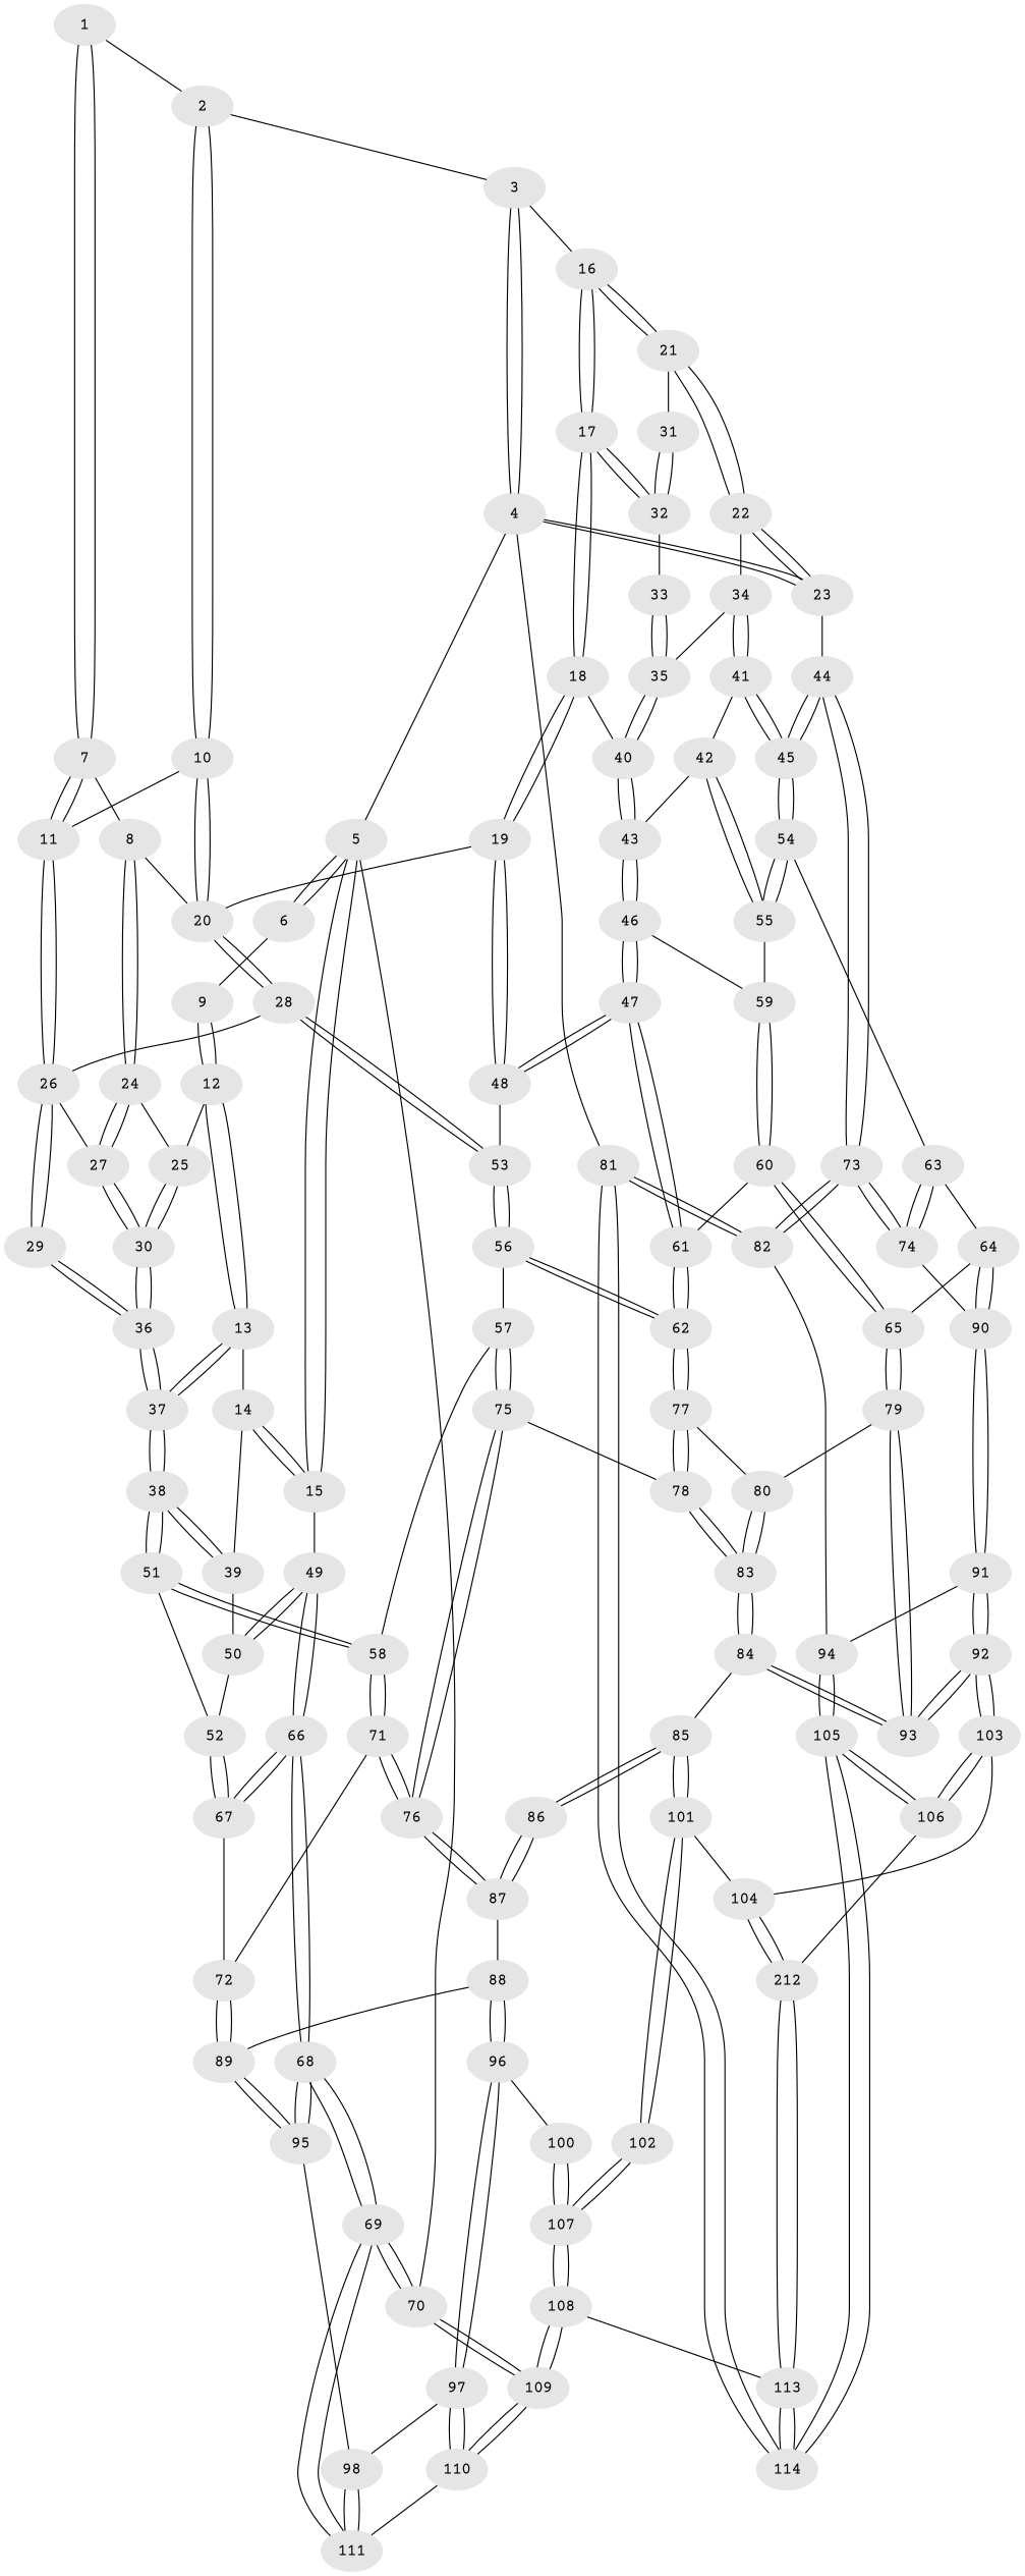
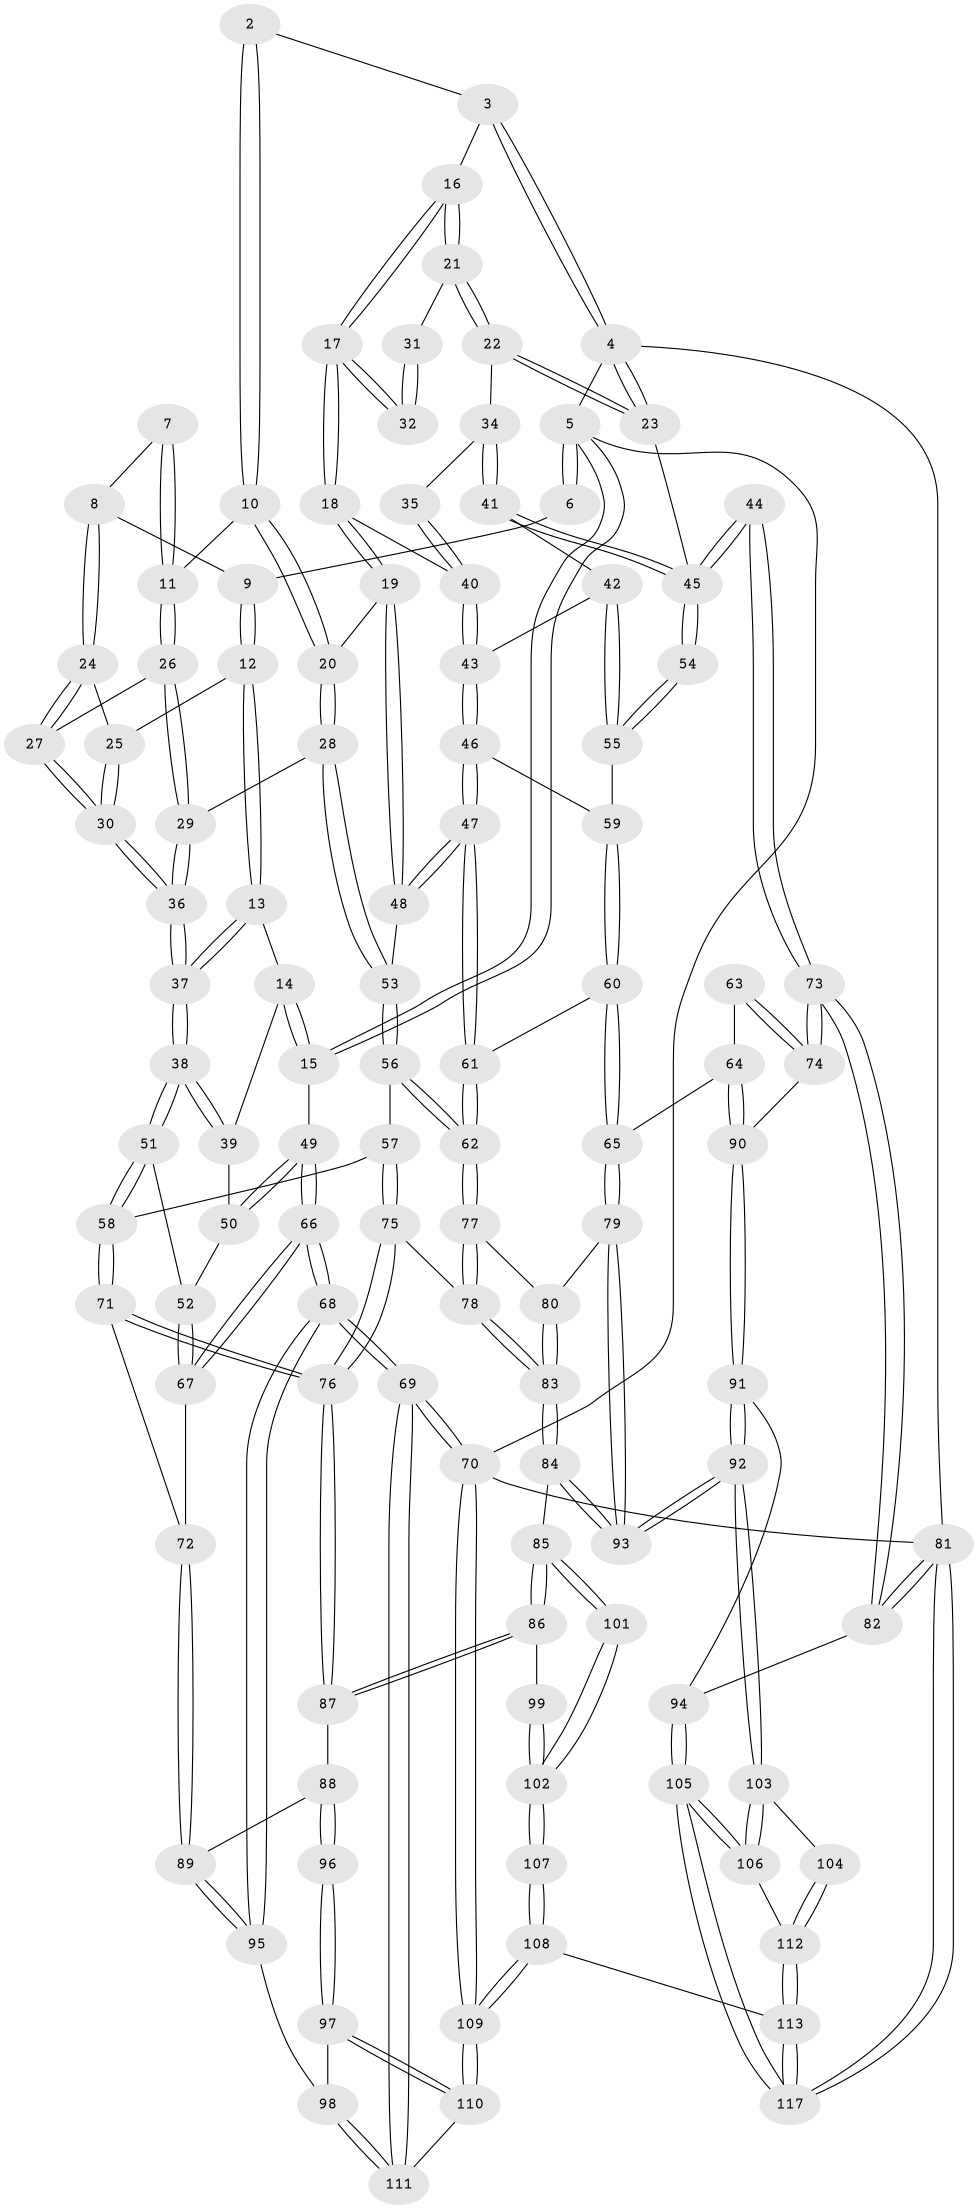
  graph {
    fontname="Courier Prime"
    node [color=gray90 fontname="Courier Prime" style=filled]
    edge [fontname="Courier Prime"]
-   1
    2
    7
    3
    10
    8
    11
    4
    16
    20
    5
    23
    81
    17
    21
    6
    15
    70
    44
    82
-   114
+   114 [label=117]
    9
    49
    109
    12
    24
    26
    25
    27
    13
    28
    29
    14
    37
    30
    39
    38
    50
    66
    18
    32
    22
    31
    19
    40
-   33
    48
    43
    53
    34
    35
    41
    45
    73
    36
    56
    42
    51
    52
    58
    46
    55
    54
    59
    47
    74
    63
    61
    60
    62
    67
    68
    71
    72
    57
    64
    75
    77
    76
    78
    65
    79
    80
    90
    91
    93
    69
    95
    89
    111
    98
    110
    87
    94
    83
    88
    84
    105
    85
    86
    101
+   99
    102
    104
    96
    97
-   100
    92
    103
    106
    107
    108
-   112 [label=212]
+   112
    113
-   1 -- 2
-   1 -- 7
-   1 -- 7
    2 -- 3
    2 -- 10
    2 -- 10
    7 -- 8
    7 -- 11
    7 -- 11
    3 -- 4
    3 -- 4
    3 -- 16
    10 -- 11
    10 -- 20
    10 -- 20
-   8 -- 20
+   8 -- 9
    8 -- 24
    8 -- 24
    11 -- 26
    11 -- 26
    4 -- 5
    4 -- 23
    4 -- 23
    4 -- 81
    16 -- 17
    16 -- 17
    16 -- 21
    16 -- 21
    20 -- 28
    20 -- 28
    5 -- 6
    5 -- 6
    5 -- 15
    5 -- 15
    5 -- 70
-   23 -- 44
+   23 -- 45
    81 -- 82
    81 -- 82
    81 -- 114
    81 -- 114
    17 -- 18
    17 -- 18
    17 -- 32
    17 -- 32
    21 -- 22
    21 -- 22
    21 -- 31
    6 -- 9
    15 -- 49
+   70 -- 81
    70 -- 109
    70 -- 109
    44 -- 45
    44 -- 45
    44 -- 73
    44 -- 73
    82 -- 94
    9 -- 12
    9 -- 12
    49 -- 50
    49 -- 50
    49 -- 66
    49 -- 66
    109 -- 110
    109 -- 110
    12 -- 25
    12 -- 13
    12 -- 13
    24 -- 25
    24 -- 27
    24 -- 27
    26 -- 27
    26 -- 29
    26 -- 29
    25 -- 30
    25 -- 30
    27 -- 30
    27 -- 30
    13 -- 14
    13 -- 37
    13 -- 37
-   28 -- 26
+   28 -- 29
    28 -- 53
    28 -- 53
    29 -- 36
    29 -- 36
    14 -- 15
    14 -- 15
    14 -- 39
    37 -- 38
    37 -- 38
    30 -- 36
    30 -- 36
    39 -- 50
    38 -- 39
    38 -- 39
    38 -- 51
    38 -- 51
    50 -- 52
    66 -- 67
    66 -- 67
    66 -- 68
    66 -- 68
    18 -- 19
    18 -- 19
    18 -- 40
-   32 -- 33
    22 -- 23
    22 -- 23
    22 -- 34
    31 -- 32
    31 -- 32
    19 -- 20
    19 -- 48
    19 -- 48
    40 -- 43
    40 -- 43
-   33 -- 35
-   33 -- 35
    48 -- 53
    43 -- 46
    43 -- 46
    53 -- 56
    53 -- 56
    34 -- 35
    34 -- 41
    34 -- 41
    35 -- 40
    35 -- 40
    41 -- 45
    41 -- 45
    41 -- 42
    45 -- 54
    45 -- 54
    73 -- 82
    73 -- 82
    73 -- 74
    73 -- 74
    36 -- 37
    36 -- 37
    56 -- 62
    56 -- 62
    56 -- 57
    42 -- 43
    42 -- 55
    42 -- 55
    51 -- 52
    51 -- 58
    51 -- 58
    52 -- 67
    52 -- 67
    58 -- 71
    58 -- 71
    46 -- 59
    46 -- 47
    46 -- 47
    55 -- 59
    54 -- 55
    54 -- 55
-   54 -- 63
    59 -- 60
    59 -- 60
    47 -- 48
    47 -- 48
    47 -- 61
    47 -- 61
    74 -- 90
    63 -- 74
    63 -- 74
    63 -- 64
    61 -- 62
    61 -- 62
    60 -- 61
    60 -- 65
    60 -- 65
    62 -- 77
    62 -- 77
    67 -- 72
    68 -- 69
    68 -- 69
    68 -- 95
    68 -- 95
    71 -- 72
    71 -- 76
    71 -- 76
    72 -- 89
    72 -- 89
    57 -- 58
    57 -- 75
    57 -- 75
    64 -- 65
    64 -- 90
    64 -- 90
    75 -- 76
    75 -- 76
    75 -- 78
    77 -- 78
    77 -- 78
    77 -- 80
    76 -- 87
    76 -- 87
    78 -- 83
    78 -- 83
    65 -- 79
    65 -- 79
    79 -- 80
    79 -- 93
    79 -- 93
    80 -- 83
    80 -- 83
    90 -- 91
    90 -- 91
    91 -- 94
    91 -- 92
    91 -- 92
    69 -- 70
    69 -- 70
    69 -- 111
    69 -- 111
    95 -- 98
    89 -- 95
    89 -- 95
    98 -- 111
    98 -- 111
    110 -- 111
    87 -- 88
    94 -- 105
    94 -- 105
    83 -- 84
    83 -- 84
    88 -- 89
    88 -- 96
    88 -- 96
    84 -- 93
    84 -- 93
    84 -- 85
    105 -- 114
    105 -- 114
    105 -- 106
    105 -- 106
    85 -- 86
    85 -- 86
    85 -- 101
    85 -- 101
    86 -- 87
    86 -- 87
+   86 -- 99
    101 -- 102
    101 -- 102
-   101 -- 104
+   99 -- 102
+   99 -- 102
    102 -- 107
    102 -- 107
    104 -- 112
    104 -- 112
    96 -- 97
    96 -- 97
-   96 -- 100
    97 -- 98
    97 -- 110
    97 -- 110
-   100 -- 107
-   100 -- 107
    92 -- 93
    92 -- 93
    92 -- 103
    92 -- 103
    103 -- 104
    103 -- 106
    103 -- 106
    106 -- 112
    107 -- 108
    107 -- 108
    108 -- 109
    108 -- 109
    108 -- 113
    112 -- 113
    112 -- 113
    113 -- 114
    113 -- 114
  }
